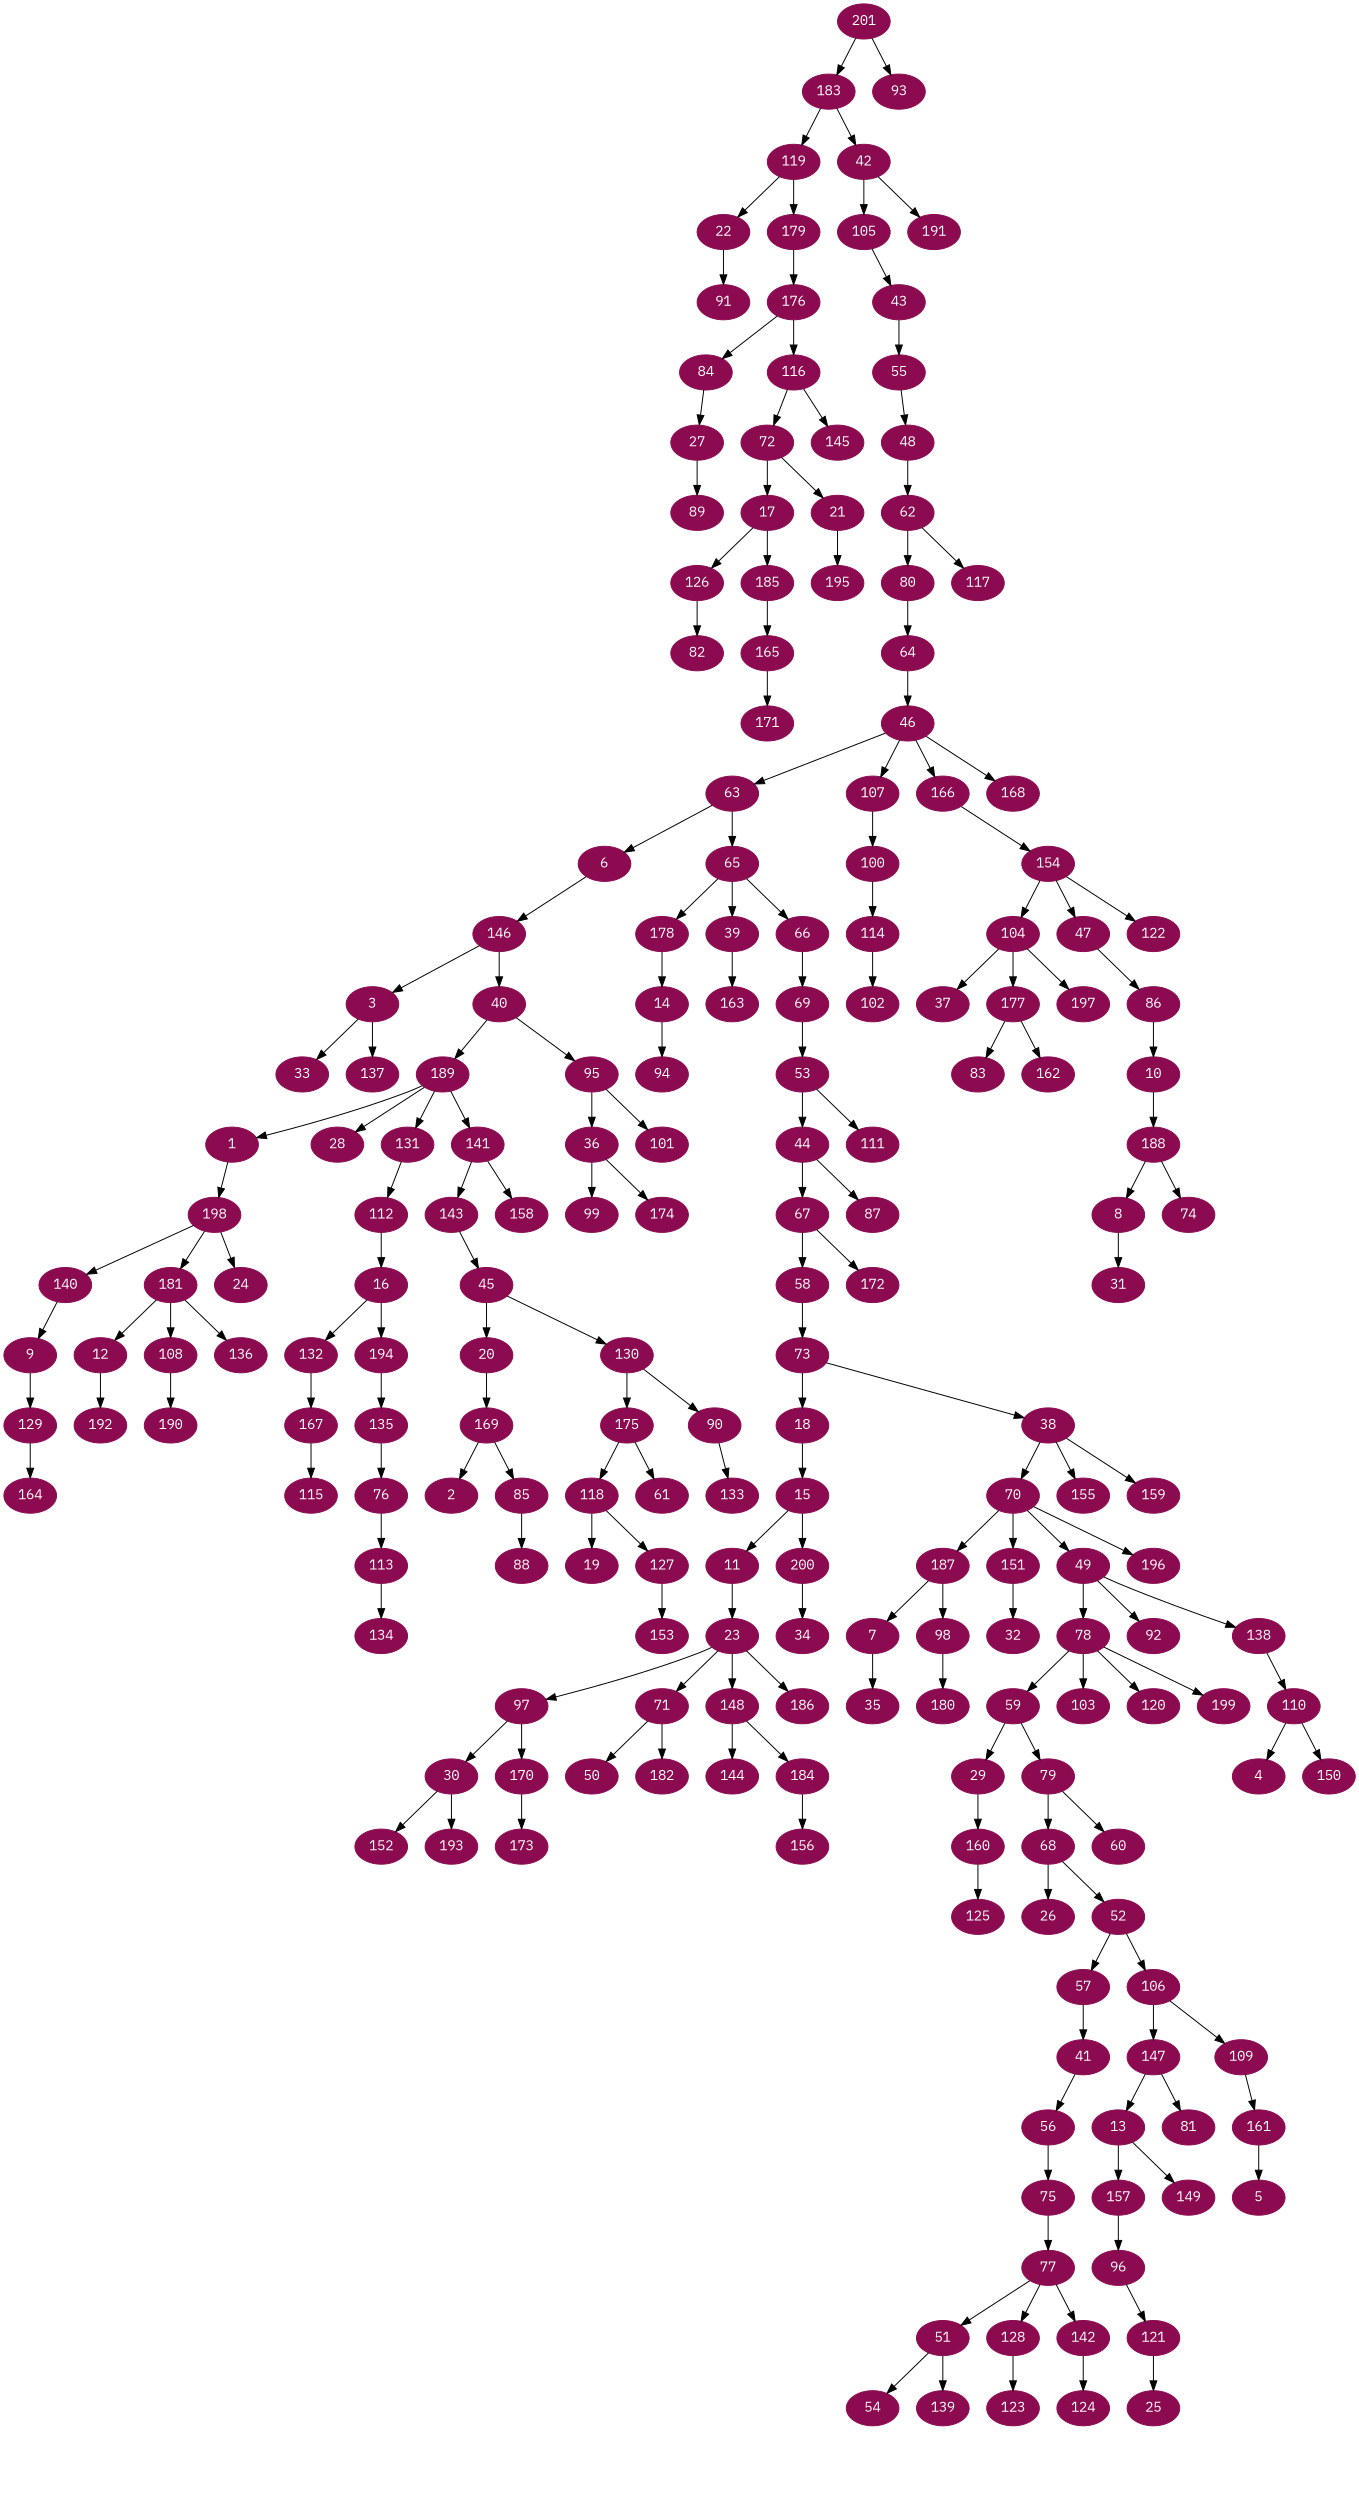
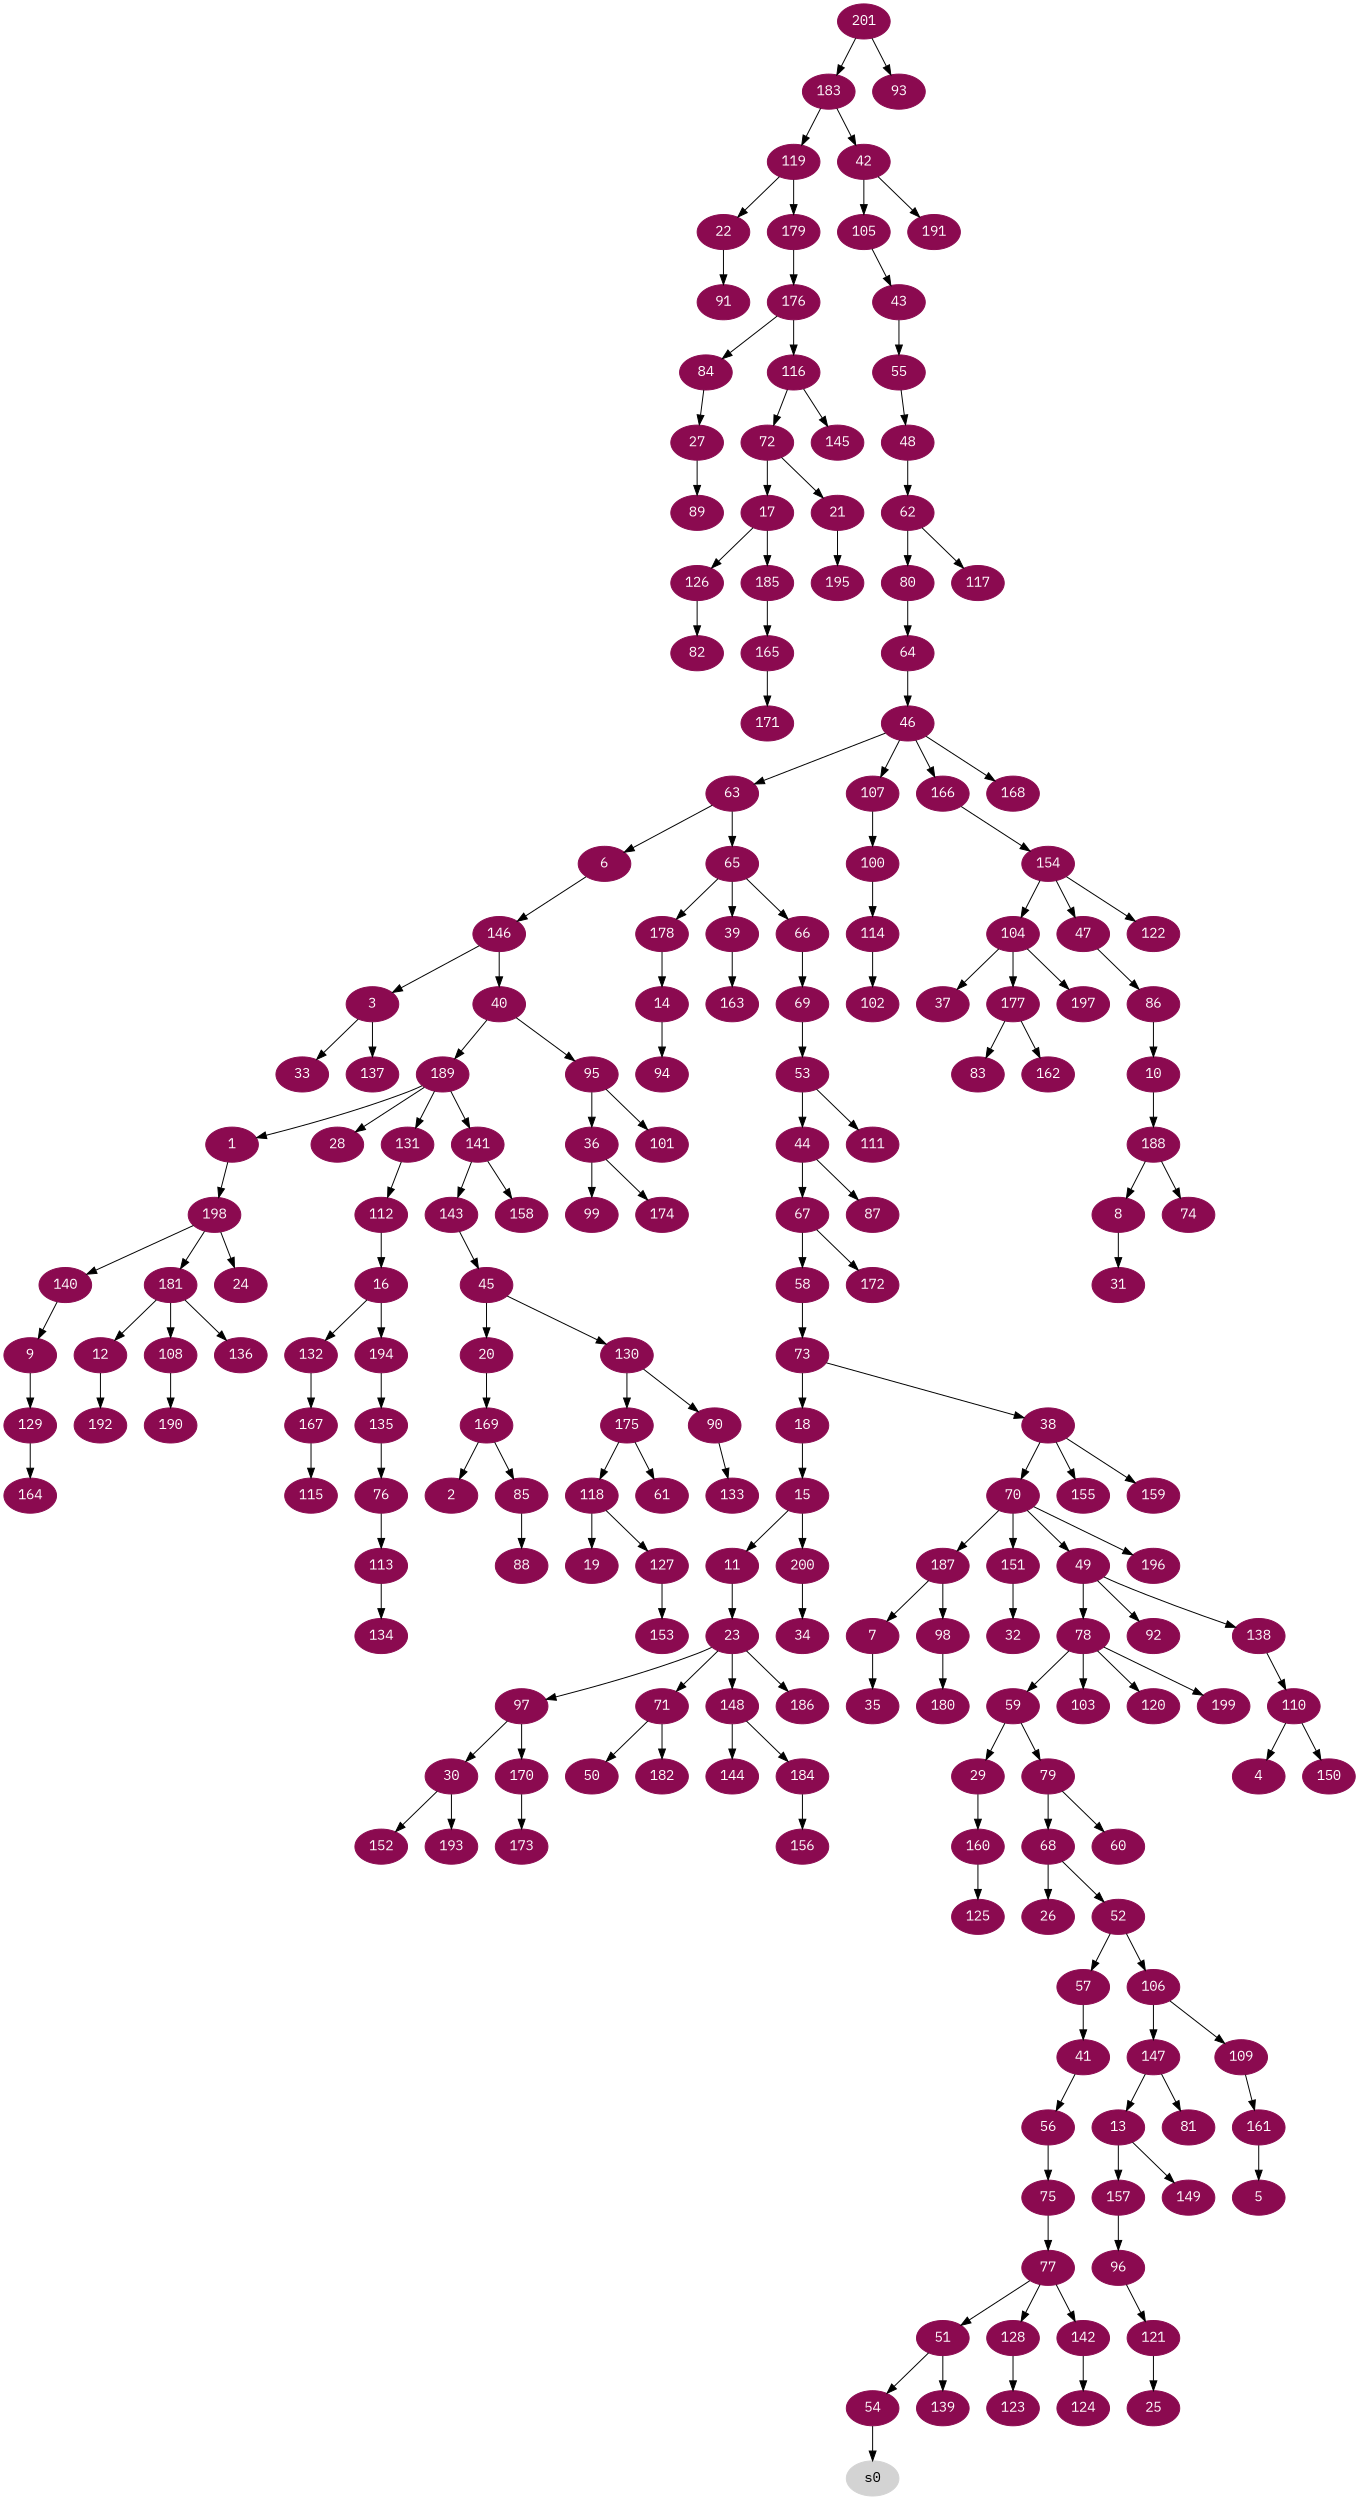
  digraph {
    fontname="IBM Plex Mono"
    node [color=deeppink4 fontcolor=white style=filled fontname="IBM Plex Mono"]
    edge [fontname="IBM Plex Mono"]
    189
    1
    28
    131
    141
    198
    169
    2
    85
    146
    3
    40
    33
    137
    110
    4
    150
    161
    5
    63
    6
    65
    187
    7
    98
    35
    188
    8
    74
    31
    140
    9
    129
    86
    10
    15
    11
    200
    23
    181
    12
    108
    136
    192
    147
    13
    81
    157
    149
    178
    14
    94
    18
    112
    16
    132
    194
    72
    17
    21
    126
    185
    73
    38
    118
    19
    127
    45
    20
    130
    195
    119
    22
    179
    91
    97
    71
    148
    186
    24
    121
    25
    68
    26
    52
    84
    27
    89
    59
    29
    79
    160
    30
    170
    152
    193
    151
    32
    34
    95
    36
    101
    99
    174
    104
    37
    177
    197
    70
    155
    159
    39
    66
    163
    57
    41
    56
    183
    42
    105
    191
    43
    55
    53
    44
    111
    67
    87
    143
    64
    46
    107
    166
    168
    154
    47
    122
    48
    62
    49
    196
    78
    92
    138
    50
    182
    77
    51
    128
    142
    54
    139
    106
    69
+   s0 [color=lightgrey fontcolor=black]
    75
    58
    172
    103
    120
    199
    60
    175
    61
    80
    117
    116
    145
    135
    76
    113
    82
    83
    162
    176
    88
    90
    133
    201
    93
    96
    180
    100
    114
    102
    109
    190
    134
    167
    115
    123
    124
    125
    153
    164
    158
    144
    184
    156
    165
    171
    173
    189 -> 1
    189 -> 28
    189 -> 131
    189 -> 141
    1 -> 198
    131 -> 112
    141 -> 143
    141 -> 158
    198 -> 140
    198 -> 181
    198 -> 24
    169 -> 2
    169 -> 85
    85 -> 88
    146 -> 3
    146 -> 40
    3 -> 33
    3 -> 137
    40 -> 189
    40 -> 95
    110 -> 4
    110 -> 150
    161 -> 5
    63 -> 6
    63 -> 65
    6 -> 146
    65 -> 178
    65 -> 39
    65 -> 66
    187 -> 7
    187 -> 98
    7 -> 35
    98 -> 180
    188 -> 8
    188 -> 74
    8 -> 31
    140 -> 9
    9 -> 129
    129 -> 164
    86 -> 10
    10 -> 188
    15 -> 11
    15 -> 200
    11 -> 23
    200 -> 34
    23 -> 97
    23 -> 71
    23 -> 148
    23 -> 186
    181 -> 12
    181 -> 108
    181 -> 136
    12 -> 192
    108 -> 190
    147 -> 13
    147 -> 81
    13 -> 157
    13 -> 149
    157 -> 96
    178 -> 14
    14 -> 94
    18 -> 15
    112 -> 16
    16 -> 132
    16 -> 194
    132 -> 167
    194 -> 135
    72 -> 17
    72 -> 21
    17 -> 126
    17 -> 185
    21 -> 195
    126 -> 82
    185 -> 165
    73 -> 18
    73 -> 38
    38 -> 70
    38 -> 155
    38 -> 159
    118 -> 19
    118 -> 127
    127 -> 153
    45 -> 20
    45 -> 130
    20 -> 169
    130 -> 175
    130 -> 90
    119 -> 22
    119 -> 179
    22 -> 91
    179 -> 176
    97 -> 30
    97 -> 170
    71 -> 50
    71 -> 182
    148 -> 144
    148 -> 184
    121 -> 25
    68 -> 26
    68 -> 52
    52 -> 57
    52 -> 106
    84 -> 27
    27 -> 89
    59 -> 29
    59 -> 79
    29 -> 160
    79 -> 68
    79 -> 60
    160 -> 125
    30 -> 152
    30 -> 193
    170 -> 173
    151 -> 32
    95 -> 36
    95 -> 101
    36 -> 99
    36 -> 174
    104 -> 37
    104 -> 177
    104 -> 197
    177 -> 83
    177 -> 162
    70 -> 187
    70 -> 151
    70 -> 49
    70 -> 196
    39 -> 163
    66 -> 69
    57 -> 41
    41 -> 56
    56 -> 75
    183 -> 119
    183 -> 42
    42 -> 105
    42 -> 191
    105 -> 43
    43 -> 55
    55 -> 48
    53 -> 44
    53 -> 111
    44 -> 67
    44 -> 87
    67 -> 58
    67 -> 172
    143 -> 45
    64 -> 46
    46 -> 63
    46 -> 107
    46 -> 166
    46 -> 168
    107 -> 100
    166 -> 154
    154 -> 104
    154 -> 47
    154 -> 122
    47 -> 86
    48 -> 62
    62 -> 80
    62 -> 117
    49 -> 78
    49 -> 92
    49 -> 138
    78 -> 59
    78 -> 103
    78 -> 120
    78 -> 199
    138 -> 110
    77 -> 51
    77 -> 128
    77 -> 142
    51 -> 54
    51 -> 139
    128 -> 123
    142 -> 124
+   54 -> s0
    106 -> 147
    106 -> 109
    69 -> 53
    75 -> 77
    58 -> 73
    175 -> 118
    175 -> 61
    80 -> 64
    116 -> 72
    116 -> 145
    135 -> 76
    76 -> 113
    113 -> 134
    176 -> 84
    176 -> 116
    90 -> 133
    201 -> 183
    201 -> 93
    96 -> 121
    100 -> 114
    114 -> 102
    109 -> 161
    167 -> 115
    184 -> 156
    165 -> 171
  }
